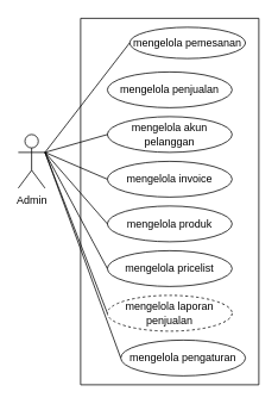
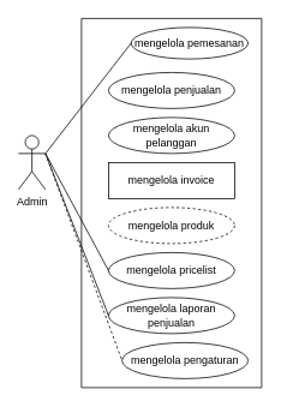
  <mxCell id="0" />
  <mxCell id="1" parent="0" />
  <mxCell id="2" value="" style="swimlane;startSize=0;" parent="1" vertex="1"><mxGeometry x="90" y="20" width="200" height="410" as="geometry" /></mxCell>
  <mxCell id="3" value="mengelola pemesanan" style="ellipse;whiteSpace=wrap;html=1;" parent="2" vertex="1"><mxGeometry x="55" y="10" width="130" height="35" as="geometry" /></mxCell>
  <mxCell id="4" value="mengelola penjualan" style="ellipse;whiteSpace=wrap;html=1;" parent="2" vertex="1"><mxGeometry x="30" y="60" width="140" height="40" as="geometry" /></mxCell>
  <mxCell id="5" value="mengelola akun pelanggan" style="ellipse;whiteSpace=wrap;html=1;" parent="2" vertex="1"><mxGeometry x="30" y="110" width="140" height="40" as="geometry" /></mxCell>
- <mxCell id="6" value="mengelola invoice" style="ellipse;whiteSpace=wrap;html=1;" parent="2" vertex="1"><mxGeometry x="30" y="160" width="140" height="40" as="geometry" /></mxCell>
- <mxCell id="7" value="mengelola produk" style="ellipse;whiteSpace=wrap;html=1;" parent="2" vertex="1"><mxGeometry x="30" y="210" width="140" height="40" as="geometry" /></mxCell>
+ <mxCell id="6" value="mengelola invoice" style="whiteSpace=wrap;html=1;rounded=0;" parent="2" vertex="1"><mxGeometry x="30" y="160" width="140" height="40" as="geometry" /></mxCell>
+ <mxCell id="7" value="mengelola produk" style="ellipse;whiteSpace=wrap;html=1;dashed=1;" parent="2" vertex="1"><mxGeometry x="30" y="210" width="140" height="40" as="geometry" /></mxCell>
  <mxCell id="8" value="mengelola pricelist" style="ellipse;whiteSpace=wrap;html=1;" parent="2" vertex="1"><mxGeometry x="30" y="260" width="140" height="40" as="geometry" /></mxCell>
- <mxCell id="9" value="mengelola laporan penjualan" style="ellipse;whiteSpace=wrap;html=1;dashed=1;" parent="2" vertex="1"><mxGeometry x="30" y="310" width="140" height="40" as="geometry" /></mxCell>
+ <mxCell id="9" value="mengelola laporan penjualan" style="ellipse;whiteSpace=wrap;html=1;" parent="2" vertex="1"><mxGeometry x="30" y="310" width="140" height="40" as="geometry" /></mxCell>
  <mxCell id="10" value="mengelola pengaturan" style="ellipse;whiteSpace=wrap;html=1;" parent="2" vertex="1"><mxGeometry x="45" y="360" width="140" height="40" as="geometry" /></mxCell>
  <mxCell id="11" value="Admin" style="shape=umlActor;verticalLabelPosition=bottom;verticalAlign=top;html=1;outlineConnect=0;" parent="1" vertex="1"><mxGeometry x="20" y="150" width="30" height="60" as="geometry" /></mxCell>
  <mxCell id="12" value="" style="endArrow=none;html=1;rounded=0;entryX=0;entryY=0.5;entryDx=0;entryDy=0;" parent="1" target="3" edge="1"><mxGeometry width="50" height="50" relative="1" as="geometry"><mxPoint x="50" y="170" as="sourcePoint" /><mxPoint x="420" y="320" as="targetPoint" /></mxGeometry></mxCell>
- <mxCell id="13" value="" style="endArrow=none;html=1;rounded=0;entryX=0;entryY=0.5;entryDx=0;entryDy=0;exitX=1;exitY=0.333;exitDx=0;exitDy=0;exitPerimeter=0;" parent="1" source="11" target="5" edge="1"><mxGeometry width="50" height="50" relative="1" as="geometry"><mxPoint x="50" y="180" as="sourcePoint" /><mxPoint x="460" y="101" as="targetPoint" /></mxGeometry></mxCell>
- <mxCell id="14" value="" style="endArrow=none;html=1;rounded=0;entryX=0;entryY=0.5;entryDx=0;entryDy=0;exitX=1;exitY=0.333;exitDx=0;exitDy=0;exitPerimeter=0;" parent="1" source="11" target="6" edge="1"><mxGeometry width="50" height="50" relative="1" as="geometry"><mxPoint x="60" y="190" as="sourcePoint" /><mxPoint x="140" y="81" as="targetPoint" /></mxGeometry></mxCell>
- <mxCell id="15" value="" style="endArrow=none;html=1;rounded=0;entryX=0;entryY=0.5;entryDx=0;entryDy=0;exitX=1;exitY=0.333;exitDx=0;exitDy=0;exitPerimeter=0;" parent="1" source="11" target="7" edge="1"><mxGeometry width="50" height="50" relative="1" as="geometry"><mxPoint x="80" y="210" as="sourcePoint" /><mxPoint x="160" y="101" as="targetPoint" /></mxGeometry></mxCell>
  <mxCell id="16" value="" style="endArrow=none;html=1;rounded=0;entryX=0;entryY=0.5;entryDx=0;entryDy=0;" parent="1" target="8" edge="1"><mxGeometry width="50" height="50" relative="1" as="geometry"><mxPoint x="50" y="170" as="sourcePoint" /><mxPoint x="160" y="131" as="targetPoint" /></mxGeometry></mxCell>
  <mxCell id="17" value="" style="endArrow=none;html=1;rounded=0;entryX=0;entryY=0.5;entryDx=0;entryDy=0;" parent="1" target="9" edge="1"><mxGeometry width="50" height="50" relative="1" as="geometry"><mxPoint x="50" y="170" as="sourcePoint" /><mxPoint x="140" y="151" as="targetPoint" /></mxGeometry></mxCell>
- <mxCell id="18" value="" style="endArrow=none;html=1;rounded=0;entryX=0;entryY=0.5;entryDx=0;entryDy=0;exitX=1;exitY=0.333;exitDx=0;exitDy=0;exitPerimeter=0;" parent="1" source="11" target="10" edge="1"><mxGeometry width="50" height="50" relative="1" as="geometry"><mxPoint x="60" y="320" as="sourcePoint" /><mxPoint x="140" y="211" as="targetPoint" /></mxGeometry></mxCell>
+ <mxCell id="18" value="" style="endArrow=none;html=1;rounded=0;entryX=0;entryY=0.5;entryDx=0;entryDy=0;exitX=1;exitY=0.333;exitDx=0;exitDy=0;exitPerimeter=0;dashed=1;" parent="1" source="11" target="10" edge="1"><mxGeometry width="50" height="50" relative="1" as="geometry"><mxPoint x="60" y="320" as="sourcePoint" /><mxPoint x="140" y="211" as="targetPoint" /></mxGeometry></mxCell>
